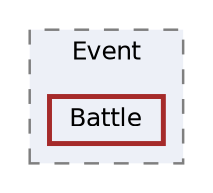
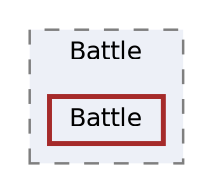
  digraph {
    compound=true
    n1 [color=brown fillcolor="#edf0f7" fontname=Helvetica fontsize=10 height=0.2 label=Battle shape=box style="filled,bold" width=0.4]
    subgraph cluster_1 {
      bgcolor="#edf0f7"
      fontname=Helvetica
      fontsize=10
-     label=Event
+     label=Battle
      pencolor=grey50
      style="filled,dashed"
      n1
    }
  }
